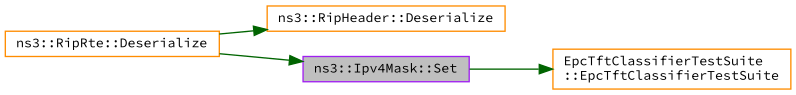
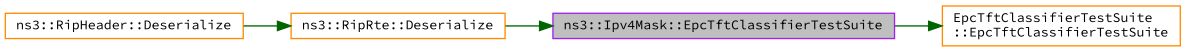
  digraph {
    fontname="Source Code Pro"
    rankdir=RL
    node [color=darkorange fillcolor=white fontname="Source Code Pro" fontsize=10 shape=record style=filled]
    edge [color=darkgreen dir=back fontname="Source Code Pro" fontsize=10 labelfontname=Helvetica labelfontsize=10 style=solid]
-   n1 [color=purple fillcolor=grey75 fontcolor=black height=0.2 label="ns3::Ipv4Mask::Set" width=0.4]
+   n1 [color=purple fillcolor=grey75 fontcolor=black height=0.2 label="ns3::Ipv4Mask::EpcTftClassifierTestSuite" width=0.4]
    n2 [height=0.2 label="ns3::RipRte::Deserialize" width=0.4]
    n3 [height=0.2 label="EpcTftClassifierTestSuite\l::EpcTftClassifierTestSuite" width=0.4]
    n4 [height=0.2 label="ns3::RipHeader::Deserialize" width=0.4]
    n1 -> n2
-   n4 -> n2
+   n2 -> n4
    n3 -> n1
  }
